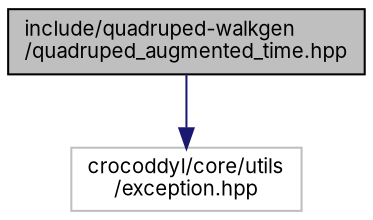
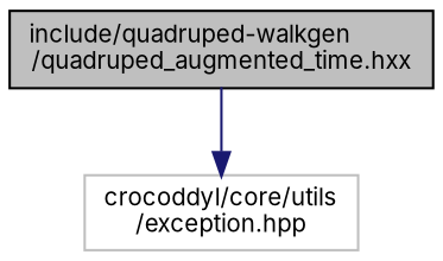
  digraph {
    fontname=Inter
    node [fontname=Inter fontsize=10 shape=record style=filled]
-   n1 [color=black fillcolor=grey75 fontcolor=black height=0.2 label="include/quadruped-walkgen\l/quadruped_augmented_time.hpp" width=0.4]
+   n1 [color=black fillcolor=grey75 fontcolor=black height=0.2 label="include/quadruped-walkgen\l/quadruped_augmented_time.hxx" width=0.4]
    n2 [color=grey75 fillcolor=white height=0.2 label="crocoddyl/core/utils\l/exception.hpp" width=0.4]
    n1 -> n2 [color=midnightblue fontname=Inter fontsize=10 labelfontname=Helvetica labelfontsize=10 style=solid]
  }
